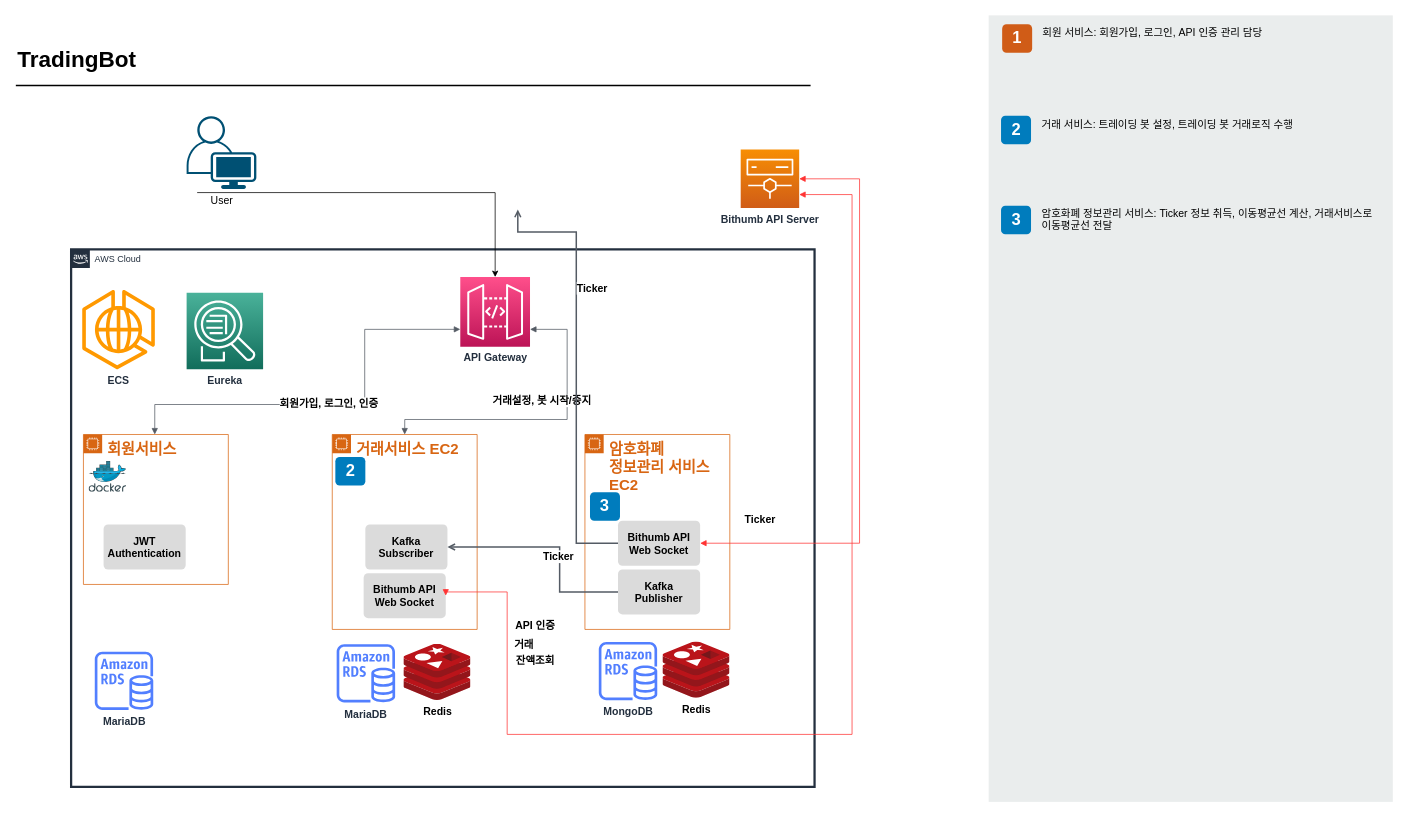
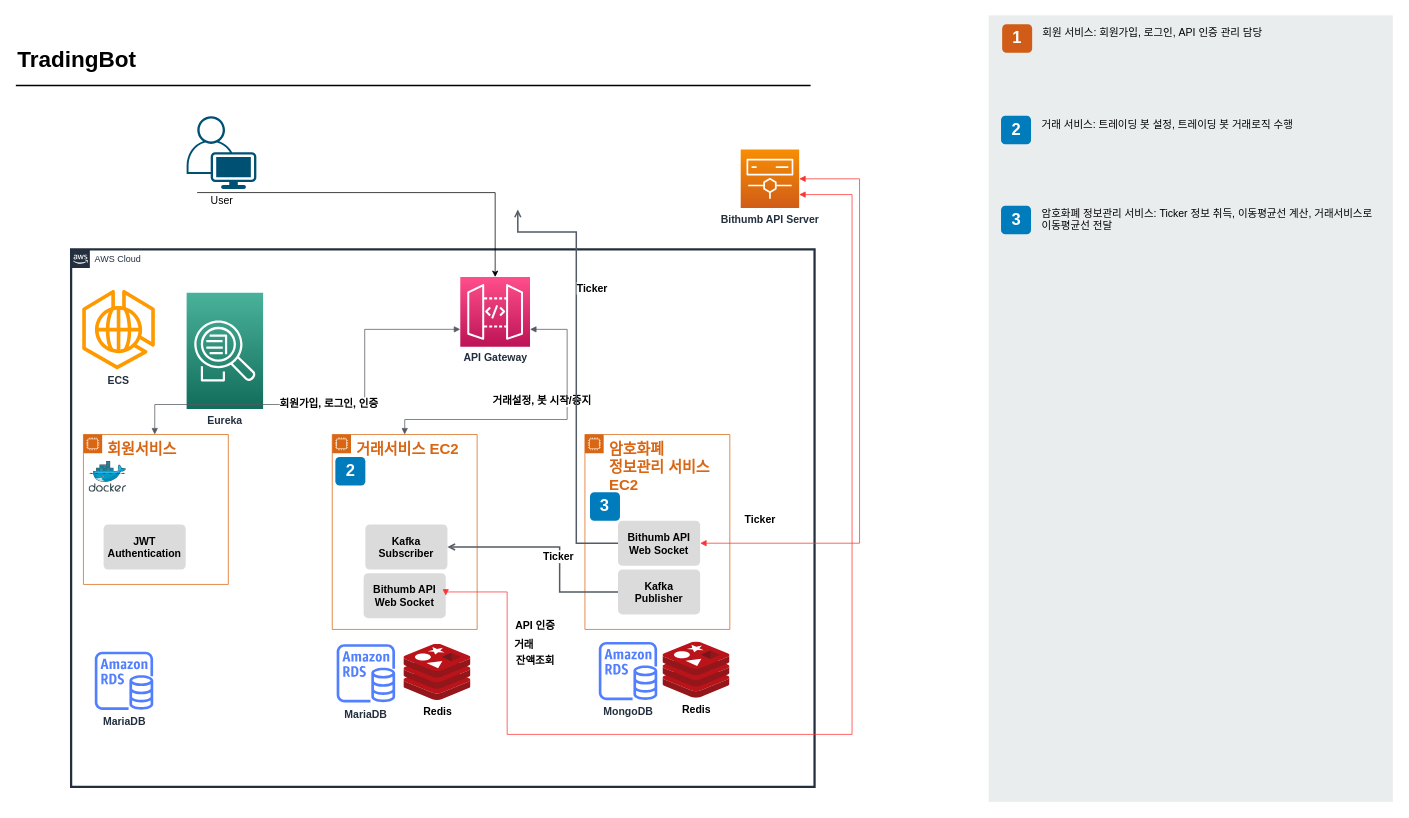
  <mxCell id="0" />
  <mxCell id="1" parent="0" />
  <mxCell id="2" value="&lt;font style=&quot;font-size: 20px;&quot;&gt;거래서비스 EC2&amp;nbsp;&lt;/font&gt;" style="points=[[0,0],[0.25,0],[0.5,0],[0.75,0],[1,0],[1,0.25],[1,0.5],[1,0.75],[1,1],[0.75,1],[0.5,1],[0.25,1],[0,1],[0,0.75],[0,0.5],[0,0.25]];outlineConnect=0;gradientColor=none;html=1;whiteSpace=wrap;fontSize=20;fontStyle=1;shape=mxgraph.aws4.group;grIcon=mxgraph.aws4.group_ec2_instance_contents;strokeColor=#D86613;fillColor=none;verticalAlign=top;align=left;spacingLeft=30;fontColor=#D86613;dashed=0;" parent="1" vertex="1"><mxGeometry x="442.53" y="579" width="193.25" height="260" as="geometry" /></mxCell>
  <mxCell id="3" value="AWS Cloud" style="points=[[0,0],[0.25,0],[0.5,0],[0.75,0],[1,0],[1,0.25],[1,0.5],[1,0.75],[1,1],[0.75,1],[0.5,1],[0.25,1],[0,1],[0,0.75],[0,0.5],[0,0.25]];outlineConnect=0;gradientColor=none;html=1;whiteSpace=wrap;fontSize=12;fontStyle=0;shape=mxgraph.aws4.group;grIcon=mxgraph.aws4.group_aws_cloud_alt;strokeColor=#232F3E;fillColor=none;verticalAlign=top;align=left;spacingLeft=30;fontColor=#232F3E;dashed=0;strokeWidth=3;" parent="1" vertex="1"><mxGeometry x="94.23" y="332" width="991.55" height="717" as="geometry" /></mxCell>
  <mxCell id="4" value="2" style="rounded=1;whiteSpace=wrap;html=1;fillColor=#007CBD;strokeColor=none;fontColor=#FFFFFF;fontStyle=1;fontSize=22;" parent="1" vertex="1"><mxGeometry x="446.65" y="609" width="40" height="38" as="geometry" /></mxCell>
  <mxCell id="5" value="TradingBot" style="text;html=1;resizable=0;points=[];autosize=1;align=left;verticalAlign=top;spacingTop=-4;fontSize=30;fontStyle=1" parent="1" vertex="1"><mxGeometry x="20.5" y="59" width="170" height="40" as="geometry" /></mxCell>
  <mxCell id="6" value="" style="line;strokeWidth=2;html=1;fontSize=14;" parent="1" vertex="1"><mxGeometry x="20.5" y="108.5" width="1060" height="10" as="geometry" /></mxCell>
  <mxCell id="7" value="" style="rounded=0;whiteSpace=wrap;html=1;fillColor=#EAEDED;fontSize=22;fontColor=#FFFFFF;strokeColor=none;labelBackgroundColor=none;" parent="1" vertex="1"><mxGeometry x="1318" y="20" width="539" height="1049" as="geometry" /></mxCell>
  <mxCell id="8" value="1" style="rounded=1;whiteSpace=wrap;html=1;fillColor=#d05c17;strokeColor=none;fontColor=#FFFFFF;fontStyle=1;fontSize=22;labelBackgroundColor=none;" parent="1" vertex="1"><mxGeometry x="1336" y="32" width="40" height="38" as="geometry" /></mxCell>
  <mxCell id="9" value="2" style="rounded=1;whiteSpace=wrap;html=1;fillColor=#007CBD;strokeColor=none;fontColor=#FFFFFF;fontStyle=1;fontSize=22;labelBackgroundColor=none;" parent="1" vertex="1"><mxGeometry x="1334.5" y="154" width="40" height="38" as="geometry" /></mxCell>
  <mxCell id="10" value="3" style="rounded=1;whiteSpace=wrap;html=1;fillColor=#007CBD;strokeColor=none;fontColor=#FFFFFF;fontStyle=1;fontSize=22;labelBackgroundColor=none;" parent="1" vertex="1"><mxGeometry x="1334.5" y="274" width="40" height="38" as="geometry" /></mxCell>
  <mxCell id="11" value="&lt;span&gt;회원 서비스: 회원가입, 로그인, API 인증 관리 담당&lt;/span&gt;" style="text;html=1;align=left;verticalAlign=top;spacingTop=-4;fontSize=14;labelBackgroundColor=none;whiteSpace=wrap;" parent="1" vertex="1"><mxGeometry x="1387.5" y="31.5" width="449" height="118" as="geometry" /></mxCell>
  <mxCell id="12" value="&lt;span&gt;거래 서비스: 트레이딩 봇 설정, 트레이딩 봇 거래로직 수행&lt;/span&gt;" style="text;html=1;align=left;verticalAlign=top;spacingTop=-4;fontSize=14;labelBackgroundColor=none;whiteSpace=wrap;" parent="1" vertex="1"><mxGeometry x="1386.5" y="154.5" width="450" height="115" as="geometry" /></mxCell>
  <mxCell id="13" value="&lt;span&gt;암호화폐 정보관리 서비스: Ticker 정보 취득, 이동평균선 계산, 거래서비스로 이동평균선 전달&lt;/span&gt;" style="text;html=1;align=left;verticalAlign=top;spacingTop=-4;fontSize=14;labelBackgroundColor=none;whiteSpace=wrap;" parent="1" vertex="1"><mxGeometry x="1386.5" y="272.5" width="450" height="117" as="geometry" /></mxCell>
  <mxCell id="14" value="MariaDB" style="sketch=0;outlineConnect=0;fontColor=#232F3E;gradientColor=none;fillColor=#527FFF;strokeColor=none;dashed=0;verticalLabelPosition=bottom;verticalAlign=top;align=center;html=1;fontSize=14;fontStyle=1;aspect=fixed;pointerEvents=1;shape=mxgraph.aws4.rds_instance;" parent="1" vertex="1"><mxGeometry x="448.39" y="858.5" width="78" height="78" as="geometry" /></mxCell>
  <mxCell id="15" value="Bithumb API&#10;Web Socket" style="rounded=1;arcSize=10;strokeColor=none;fillColor=#DBDBDB;gradientColor=none;fontStyle=1;fontSize=14;" parent="1" vertex="1"><mxGeometry x="484.4" y="764" width="109.5" height="60" as="geometry" /></mxCell>
  <mxCell id="16" value="Kafka&#10;Subscriber" style="rounded=1;arcSize=10;strokeColor=none;fillColor=#DBDBDB;gradientColor=none;fontStyle=1;fontSize=14;" parent="1" vertex="1"><mxGeometry x="486.65" y="699" width="109.5" height="60" as="geometry" /></mxCell>
  <mxCell id="17" value="&lt;b&gt;&lt;font style=&quot;font-size: 14px&quot;&gt;ECS&lt;/font&gt;&lt;/b&gt;" style="sketch=0;outlineConnect=0;fontColor=#232F3E;gradientColor=none;fillColor=#FF9900;strokeColor=none;dashed=0;verticalLabelPosition=bottom;verticalAlign=top;align=center;html=1;fontSize=12;fontStyle=0;aspect=fixed;pointerEvents=1;shape=mxgraph.aws4.ecs_anywhere;" parent="1" vertex="1"><mxGeometry x="108.9" y="386" width="97.16" height="106" as="geometry" /></mxCell>
  <mxCell id="18" value="&lt;font style=&quot;font-size: 20px&quot;&gt;암호화폐&lt;br&gt;정보관리 서비스 EC2&amp;nbsp;&lt;/font&gt;" style="points=[[0,0],[0.25,0],[0.5,0],[0.75,0],[1,0],[1,0.25],[1,0.5],[1,0.75],[1,1],[0.75,1],[0.5,1],[0.25,1],[0,1],[0,0.75],[0,0.5],[0,0.25]];outlineConnect=0;gradientColor=none;html=1;whiteSpace=wrap;fontSize=20;fontStyle=1;shape=mxgraph.aws4.group;grIcon=mxgraph.aws4.group_ec2_instance_contents;strokeColor=#D86613;fillColor=none;verticalAlign=top;align=left;spacingLeft=30;fontColor=#D86613;dashed=0;" parent="1" vertex="1"><mxGeometry x="779.53" y="579" width="193.25" height="260" as="geometry" /></mxCell>
  <mxCell id="19" value="MongoDB" style="sketch=0;outlineConnect=0;fontColor=#232F3E;gradientColor=none;fillColor=#527FFF;strokeColor=none;dashed=0;verticalLabelPosition=bottom;verticalAlign=top;align=center;html=1;fontSize=14;fontStyle=1;aspect=fixed;pointerEvents=1;shape=mxgraph.aws4.rds_instance;" parent="1" vertex="1"><mxGeometry x="798" y="855.5" width="78" height="78" as="geometry" /></mxCell>
  <mxCell id="20" value="Bithumb API&#10;Web Socket" style="rounded=1;arcSize=10;strokeColor=none;fillColor=#DBDBDB;gradientColor=none;fontStyle=1;fontSize=14;" parent="1" vertex="1"><mxGeometry x="823.65" y="694" width="109.5" height="60" as="geometry" /></mxCell>
  <mxCell id="21" value="Kafka&#10;Publisher" style="rounded=1;arcSize=10;strokeColor=none;fillColor=#DBDBDB;gradientColor=none;fontStyle=1;fontSize=14;" parent="1" vertex="1"><mxGeometry x="823.65" y="759" width="109.5" height="60" as="geometry" /></mxCell>
  <mxCell id="22" value="" style="edgeStyle=orthogonalEdgeStyle;html=1;endArrow=open;elbow=vertical;startArrow=none;endFill=0;strokeColor=#545B64;rounded=0;fontSize=14;strokeWidth=2;exitX=0;exitY=0.5;exitDx=0;exitDy=0;fontStyle=0" parent="1" source="21" target="16" edge="1"><mxGeometry x="0.016" y="133" width="100" relative="1" as="geometry"><mxPoint x="679.28" y="449" as="sourcePoint" /><mxPoint x="949.28" y="449" as="targetPoint" /><mxPoint x="-1" as="offset" /><Array as="points"><mxPoint x="745.78" y="789" /><mxPoint x="745.78" y="729" /></Array></mxGeometry></mxCell>
  <mxCell id="23" value="Ticker" style="edgeLabel;html=1;align=center;verticalAlign=middle;resizable=0;points=[];fontSize=14;fontStyle=1" parent="22" vertex="1" connectable="0"><mxGeometry x="-0.133" y="2" relative="1" as="geometry"><mxPoint as="offset" /></mxGeometry></mxCell>
  <mxCell id="24" value="Bithumb API Server" style="sketch=0;points=[[0,0,0],[0.25,0,0],[0.5,0,0],[0.75,0,0],[1,0,0],[0,1,0],[0.25,1,0],[0.5,1,0],[0.75,1,0],[1,1,0],[0,0.25,0],[0,0.5,0],[0,0.75,0],[1,0.25,0],[1,0.5,0],[1,0.75,0]];outlineConnect=0;fontColor=#232F3E;gradientColor=#F78E04;gradientDirection=north;fillColor=#D05C17;strokeColor=#ffffff;dashed=0;verticalLabelPosition=bottom;verticalAlign=top;align=center;html=1;fontSize=14;fontStyle=1;aspect=fixed;shape=mxgraph.aws4.resourceIcon;resIcon=mxgraph.aws4.elemental;" parent="1" vertex="1"><mxGeometry x="987.28" y="199" width="78" height="78" as="geometry" /></mxCell>
  <mxCell id="25" value="" style="edgeStyle=orthogonalEdgeStyle;html=1;endArrow=block;elbow=vertical;startArrow=block;startFill=1;endFill=1;strokeColor=#FF3333;rounded=0;fontSize=14;entryX=1;entryY=0.5;entryDx=0;entryDy=0;entryPerimeter=0;exitX=1;exitY=0.5;exitDx=0;exitDy=0;" parent="1" source="20" target="24" edge="1"><mxGeometry width="100" relative="1" as="geometry"><mxPoint x="1035.78" y="579" as="sourcePoint" /><mxPoint x="1135.78" y="579" as="targetPoint" /><Array as="points"><mxPoint x="1145.78" y="724" /><mxPoint x="1145.78" y="238" /></Array></mxGeometry></mxCell>
  <mxCell id="26" value="Ticker" style="edgeLabel;html=1;align=center;verticalAlign=middle;resizable=0;points=[];fontSize=14;fontStyle=1" parent="25" vertex="1" connectable="0"><mxGeometry x="-0.057" y="4" relative="1" as="geometry"><mxPoint x="-129" y="122" as="offset" /></mxGeometry></mxCell>
  <mxCell id="27" value="" style="edgeStyle=orthogonalEdgeStyle;html=1;endArrow=block;elbow=vertical;startArrow=block;startFill=1;endFill=1;strokeColor=#FF3333;rounded=0;fontSize=14;exitX=1;exitY=0.5;exitDx=0;exitDy=0;" parent="1" source="15" target="24" edge="1"><mxGeometry width="100" relative="1" as="geometry"><mxPoint x="940.9" y="701" as="sourcePoint" /><mxPoint x="1115.78" y="259" as="targetPoint" /><Array as="points"><mxPoint x="593.78" y="789" /><mxPoint x="675.78" y="789" /><mxPoint x="675.78" y="979" /><mxPoint x="1135.78" y="979" /><mxPoint x="1135.78" y="259" /></Array></mxGeometry></mxCell>
  <mxCell id="28" value="거래" style="edgeLabel;html=1;align=center;verticalAlign=middle;resizable=0;points=[];fontSize=14;fontStyle=1" parent="27" vertex="1" connectable="0"><mxGeometry x="-0.005" y="2" relative="1" as="geometry"><mxPoint x="-436" y="-97" as="offset" /></mxGeometry></mxCell>
  <mxCell id="29" value="&lt;font style=&quot;font-size: 20px&quot;&gt;회원서비스&amp;nbsp;&lt;/font&gt;" style="points=[[0,0],[0.25,0],[0.5,0],[0.75,0],[1,0],[1,0.25],[1,0.5],[1,0.75],[1,1],[0.75,1],[0.5,1],[0.25,1],[0,1],[0,0.75],[0,0.5],[0,0.25]];outlineConnect=0;gradientColor=none;html=1;whiteSpace=wrap;fontSize=20;fontStyle=1;shape=mxgraph.aws4.group;grIcon=mxgraph.aws4.group_ec2_instance_contents;strokeColor=#D86613;fillColor=none;verticalAlign=top;align=left;spacingLeft=30;fontColor=#D86613;dashed=0;" parent="1" vertex="1"><mxGeometry x="110.65" y="579" width="193.25" height="200" as="geometry" /></mxCell>
  <mxCell id="30" value="MariaDB" style="sketch=0;outlineConnect=0;fontColor=#232F3E;gradientColor=none;fillColor=#527FFF;strokeColor=none;dashed=0;verticalLabelPosition=bottom;verticalAlign=top;align=center;html=1;fontSize=14;fontStyle=1;aspect=fixed;pointerEvents=1;shape=mxgraph.aws4.rds_instance;" parent="1" vertex="1"><mxGeometry x="125.78" y="868.5" width="78" height="78" as="geometry" /></mxCell>
  <mxCell id="31" value="Redis" style="sketch=0;aspect=fixed;html=1;points=[];align=center;image;fontSize=14;image=img/lib/mscae/Cache_Redis_Product.svg;fontStyle=1" parent="1" vertex="1"><mxGeometry x="538" y="858.5" width="89.29" height="75" as="geometry" /></mxCell>
  <mxCell id="32" value="JWT&#10;Authentication" style="rounded=1;arcSize=10;strokeColor=none;fillColor=#DBDBDB;gradientColor=none;fontStyle=1;fontSize=14;" parent="1" vertex="1"><mxGeometry x="137.53" y="699" width="109.5" height="60" as="geometry" /></mxCell>
- <mxCell id="33" value="&lt;font style=&quot;font-size: 14px&quot;&gt;&lt;b&gt;Eureka&lt;/b&gt;&lt;/font&gt;" style="sketch=0;points=[[0,0,0],[0.25,0,0],[0.5,0,0],[0.75,0,0],[1,0,0],[0,1,0],[0.25,1,0],[0.5,1,0],[0.75,1,0],[1,1,0],[0,0.25,0],[0,0.5,0],[0,0.75,0],[1,0.25,0],[1,0.5,0],[1,0.75,0]];outlineConnect=0;fontColor=#232F3E;gradientColor=#4AB29A;gradientDirection=north;fillColor=#116D5B;strokeColor=#ffffff;dashed=0;verticalLabelPosition=bottom;verticalAlign=top;align=center;html=1;fontSize=12;fontStyle=0;aspect=fixed;shape=mxgraph.aws4.resourceIcon;resIcon=mxgraph.aws4.application_discovery_service;" parent="1" vertex="1"><mxGeometry x="248.28" y="390" width="102" height="102" as="geometry" /></mxCell>
+ <mxCell id="33" value="&lt;font style=&quot;font-size: 14px&quot;&gt;&lt;b&gt;Eureka&lt;/b&gt;&lt;/font&gt;" style="sketch=0;points=[[0,0,0],[0.25,0,0],[0.5,0,0],[0.75,0,0],[1,0,0],[0,1,0],[0.25,1,0],[0.5,1,0],[0.75,1,0],[1,1,0],[0,0.25,0],[0,0.5,0],[0,0.75,0],[1,0.25,0],[1,0.5,0],[1,0.75,0]];outlineConnect=0;fontColor=#232F3E;gradientColor=#4AB29A;gradientDirection=north;fillColor=#116D5B;strokeColor=#ffffff;dashed=0;verticalLabelPosition=bottom;verticalAlign=top;align=center;html=1;fontSize=12;fontStyle=0;aspect=fixed;shape=mxgraph.aws4.resourceIcon;resIcon=mxgraph.aws4.application_discovery_service;" parent="1" vertex="1"><mxGeometry x="248.28" y="390" width="102" height="155" as="geometry" /></mxCell>
  <mxCell id="34" value="API Gateway" style="sketch=0;points=[[0,0,0],[0.25,0,0],[0.5,0,0],[0.75,0,0],[1,0,0],[0,1,0],[0.25,1,0],[0.5,1,0],[0.75,1,0],[1,1,0],[0,0.25,0],[0,0.5,0],[0,0.75,0],[1,0.25,0],[1,0.5,0],[1,0.75,0]];outlineConnect=0;fontColor=#232F3E;gradientColor=#FF4F8B;gradientDirection=north;fillColor=#BC1356;strokeColor=#ffffff;dashed=0;verticalLabelPosition=bottom;verticalAlign=top;align=center;html=1;fontSize=14;fontStyle=1;aspect=fixed;shape=mxgraph.aws4.resourceIcon;resIcon=mxgraph.aws4.api_gateway;" parent="1" vertex="1"><mxGeometry x="613.28" y="369" width="93" height="93" as="geometry" /></mxCell>
  <mxCell id="35" value="" style="edgeStyle=orthogonalEdgeStyle;html=1;endArrow=block;elbow=vertical;startArrow=block;startFill=1;endFill=1;strokeColor=#545B64;rounded=0;fontSize=14;entryX=0;entryY=0.75;entryDx=0;entryDy=0;entryPerimeter=0;" parent="1" target="34" edge="1"><mxGeometry width="100" relative="1" as="geometry"><mxPoint x="205.78" y="579" as="sourcePoint" /><mxPoint x="565.41" y="529" as="targetPoint" /><Array as="points"><mxPoint x="205.78" y="539" /><mxPoint x="485.78" y="539" /><mxPoint x="485.78" y="439" /></Array></mxGeometry></mxCell>
  <mxCell id="36" value="회원가입, 로그인, 인증" style="edgeLabel;html=1;align=center;verticalAlign=middle;resizable=0;points=[];fontSize=14;fontStyle=1" parent="35" vertex="1" connectable="0"><mxGeometry x="-0.005" y="2" relative="1" as="geometry"><mxPoint as="offset" /></mxGeometry></mxCell>
  <mxCell id="37" value="" style="edgeStyle=orthogonalEdgeStyle;html=1;endArrow=block;elbow=vertical;startArrow=block;startFill=1;endFill=1;strokeColor=#545B64;rounded=0;fontSize=14;entryX=1;entryY=0.75;entryDx=0;entryDy=0;entryPerimeter=0;exitX=0.5;exitY=0;exitDx=0;exitDy=0;" parent="1" source="2" target="34" edge="1"><mxGeometry width="100" relative="1" as="geometry"><mxPoint x="215.78" y="589" as="sourcePoint" /><mxPoint x="526.28" y="474.25" as="targetPoint" /><Array as="points"><mxPoint x="538.78" y="559" /><mxPoint x="755.78" y="559" /><mxPoint x="755.78" y="439" /></Array></mxGeometry></mxCell>
  <mxCell id="38" value="거래설정, 봇 시작/중지" style="edgeLabel;html=1;align=center;verticalAlign=middle;resizable=0;points=[];fontSize=14;fontStyle=1" parent="37" vertex="1" connectable="0"><mxGeometry x="-0.005" y="2" relative="1" as="geometry"><mxPoint y="-24" as="offset" /></mxGeometry></mxCell>
  <mxCell id="39" value="3" style="rounded=1;whiteSpace=wrap;html=1;fillColor=#007CBD;strokeColor=none;fontColor=#FFFFFF;fontStyle=1;fontSize=22;" parent="1" vertex="1"><mxGeometry x="786.28" y="656" width="40" height="38" as="geometry" /></mxCell>
  <mxCell id="40" style="edgeStyle=orthogonalEdgeStyle;rounded=0;orthogonalLoop=1;jettySize=auto;html=1;fontSize=14;strokeColor=#000000;strokeWidth=1;exitX=0.151;exitY=1.05;exitDx=0;exitDy=0;exitPerimeter=0;" parent="1" source="41" target="34" edge="1"><mxGeometry relative="1" as="geometry" /></mxCell>
  <mxCell id="41" value="User" style="points=[[0.35,0,0],[0.98,0.51,0],[1,0.71,0],[0.67,1,0],[0,0.795,0],[0,0.65,0]];verticalLabelPosition=bottom;sketch=0;html=1;verticalAlign=top;aspect=fixed;align=center;pointerEvents=1;shape=mxgraph.cisco19.user;fillColor=#005073;strokeColor=none;fontSize=14;" parent="1" vertex="1"><mxGeometry x="248.28" y="154.5" width="93" height="97" as="geometry" /></mxCell>
  <mxCell id="42" value="Redis" style="sketch=0;aspect=fixed;html=1;points=[];align=center;image;fontSize=14;image=img/lib/mscae/Cache_Redis_Product.svg;fontStyle=1" parent="1" vertex="1"><mxGeometry x="883.49" y="855.5" width="89.29" height="75" as="geometry" /></mxCell>
  <mxCell id="43" value="API 인증" style="edgeLabel;html=1;align=center;verticalAlign=middle;resizable=0;points=[];fontSize=14;fontStyle=1" parent="1" vertex="1" connectable="0"><mxGeometry x="706.284" y="829.003" as="geometry"><mxPoint x="6" y="4" as="offset" /></mxGeometry></mxCell>
  <mxCell id="44" value="잔액조회" style="edgeLabel;html=1;align=center;verticalAlign=middle;resizable=0;points=[];fontSize=14;fontStyle=1" parent="1" vertex="1" connectable="0"><mxGeometry x="712.004" y="879.003" as="geometry" /></mxCell>
  <mxCell id="45" value="" style="edgeStyle=orthogonalEdgeStyle;html=1;endArrow=open;elbow=vertical;startArrow=none;endFill=0;strokeColor=#545B64;rounded=0;fontSize=14;strokeWidth=2;fontStyle=0;exitX=0;exitY=0.5;exitDx=0;exitDy=0;" parent="1" source="20" edge="1"><mxGeometry x="0.016" y="133" width="100" relative="1" as="geometry"><mxPoint x="1081" y="739" as="sourcePoint" /><mxPoint x="690" y="279" as="targetPoint" /><mxPoint x="-1" as="offset" /><Array as="points"><mxPoint x="768" y="724" /><mxPoint x="768" y="309" /><mxPoint x="690" y="309" /></Array></mxGeometry></mxCell>
  <mxCell id="46" value="Ticker" style="edgeLabel;html=1;align=center;verticalAlign=middle;resizable=0;points=[];fontSize=14;fontStyle=1" parent="45" vertex="1" connectable="0"><mxGeometry x="-0.133" y="2" relative="1" as="geometry"><mxPoint x="22" y="-145" as="offset" /></mxGeometry></mxCell>
  <mxCell id="47" value="" style="sketch=0;aspect=fixed;html=1;points=[];align=center;image;fontSize=12;image=img/lib/mscae/Docker.svg;" vertex="1" parent="1"><mxGeometry x="118" y="615" width="50" height="41" as="geometry" /></mxCell>
